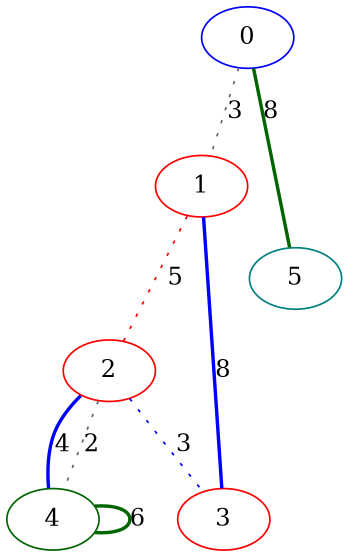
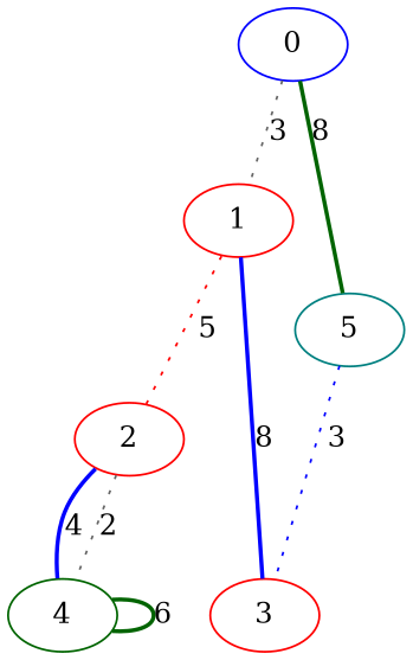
  graph {
    node [color=red weight=1]
    edge [color=blue style=dotted]
    0 [color=blue weight=2]
    1
    5 [color=teal weight=4]
    2
    3
    4 [color=darkgreen weight=2]
    0 -- 1 [color=gray40 label=3]
    0 -- 5 [color=darkgreen label=8 style=bold]
    1 -- 2 [color=red label=5]
    1 -- 3 [label=8 style=bold]
-   2 -- 3 [label=3]
+   5 -- 3 [label=3]
    2 -- 4 [label=4 style=bold]
    2 -- 4 [color=gray40 label=2]
    4 -- 4 [color=darkgreen label=6 style=bold]
  }
